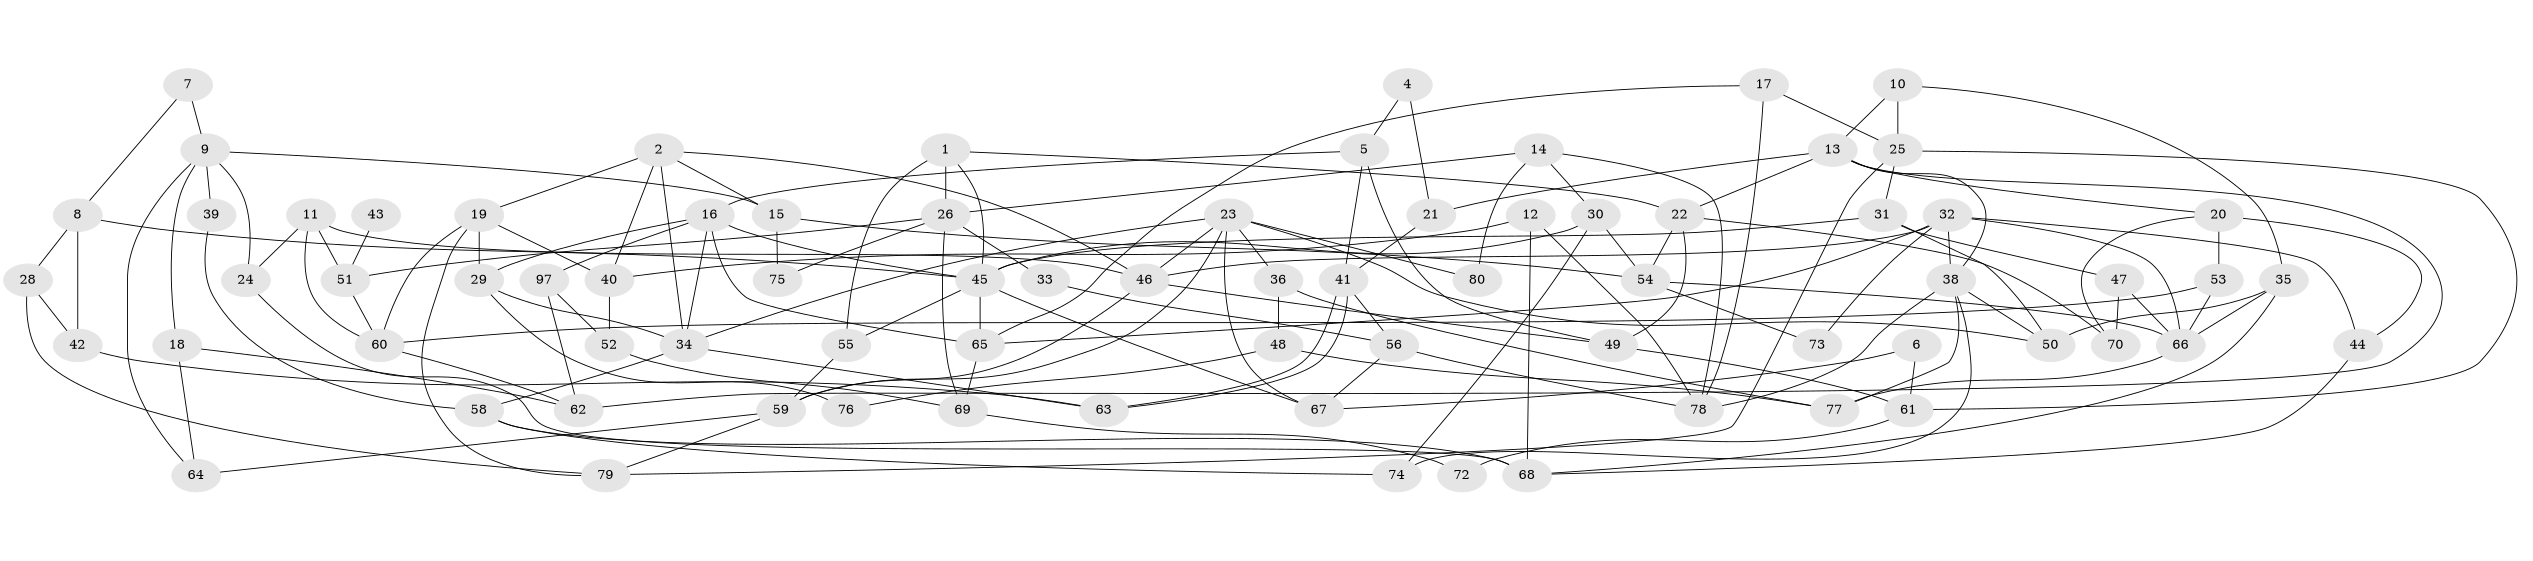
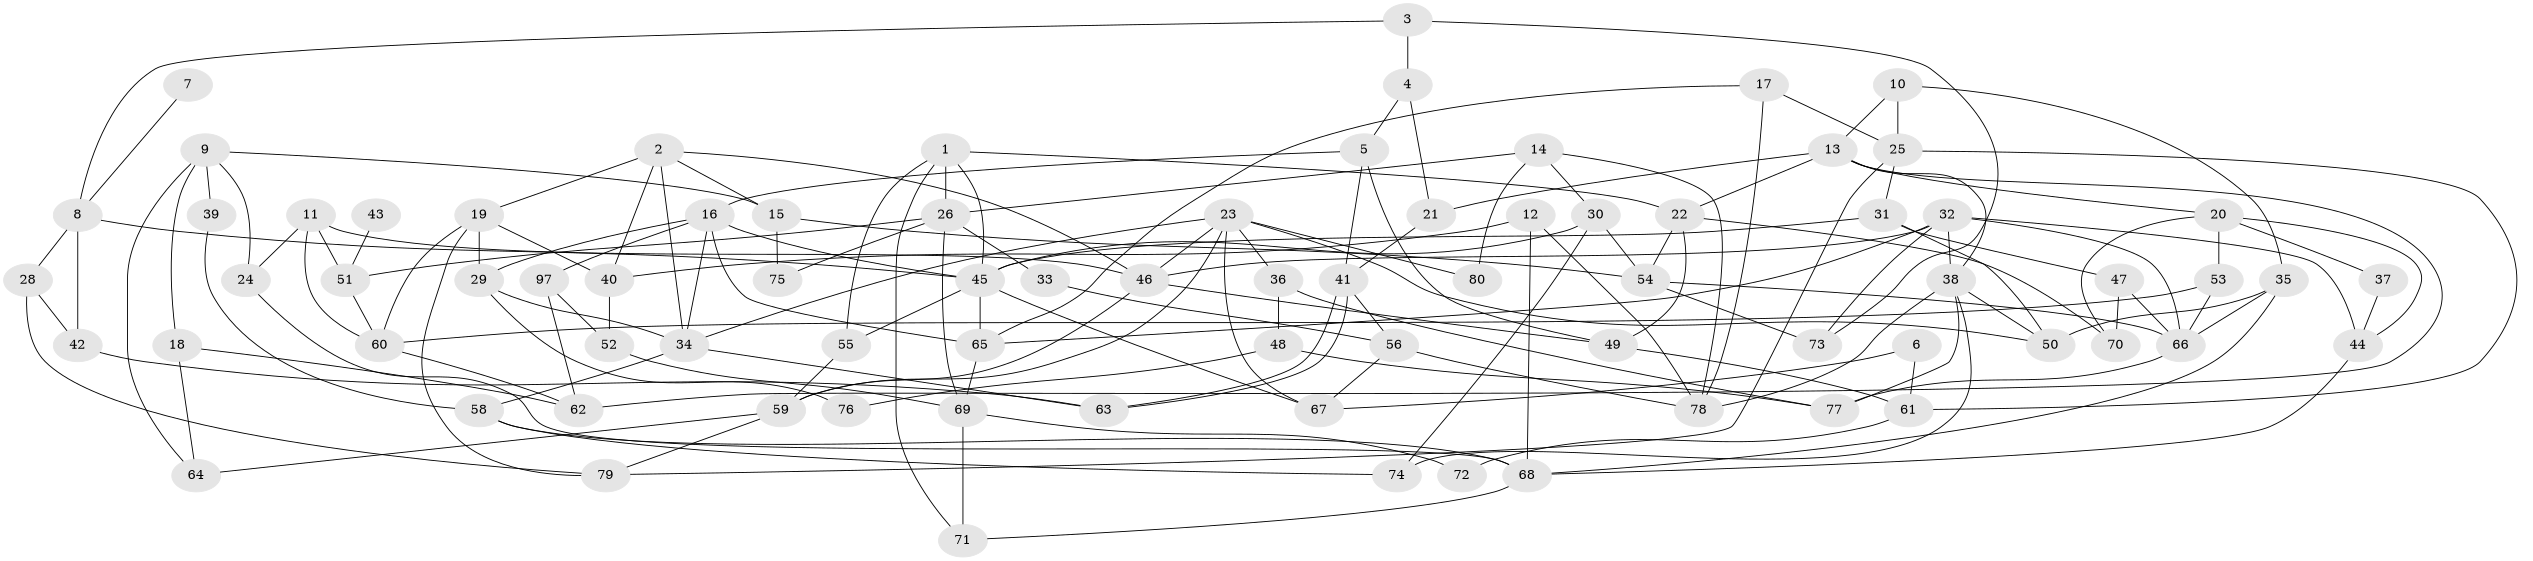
  graph {
    node [color=gray90 style=filled]
    1
    22
    26
    45
    55
+   71
    49
    54
    70
    51
    75
    33
    69
    67
    65
    59
    2
    15
    19
    34
    40
    46
    60
    29
    79
    58
    63
    52
+   3
    4
    8
    73
    5
    21
    28
    42
    16
    41
    n39 [label=97]
    56
    61
    6
    72
    7
    9
    18
    24
    39
    64
    62
    68
    10
    13
    25
    35
    20
    38
    31
    50
    66
    11
    12
    78
+   37
    44
    53
    74
    77
    14
    30
    80
    76
    17
    23
    36
    48
    47
    32
    43
    1 -- 22
    1 -- 26
    1 -- 45
    1 -- 55
+   1 -- 71
    22 -- 49
    22 -- 54
    22 -- 70
    26 -- 51
    26 -- 75
    26 -- 33
    26 -- 69
    45 -- 55
    45 -- 67
    45 -- 65
    55 -- 59
    49 -- 61
    54 -- 73
    54 -- 66
    51 -- 60
    33 -- 56
+   69 -- 71
    69 -- 72
    65 -- 69
    59 -- 79
    59 -- 64
    2 -- 15
    2 -- 19
    2 -- 34
    2 -- 40
    2 -- 46
    15 -- 54
    15 -- 75
    19 -- 40
    19 -- 60
    19 -- 29
    19 -- 79
    34 -- 58
    34 -- 63
    40 -- 52
    46 -- 49
    46 -- 59
    60 -- 62
    29 -- 34
    29 -- 76
    58 -- 68
    58 -- 74
    52 -- 69
+   3 -- 4
+   3 -- 8
+   3 -- 73
    4 -- 5
    4 -- 21
    8 -- 45
    8 -- 28
    8 -- 42
    5 -- 49
    5 -- 16
    5 -- 41
    21 -- 41
    28 -- 79
    28 -- 42
    42 -- 63
    16 -- 45
    16 -- 65
    16 -- 34
    16 -- 29
    16 -- n39
    41 -- 63
    41 -- 63
    41 -- 56
    n39 -- 52
    n39 -- 62
    56 -- 67
    56 -- 78
    61 -- 72
    6 -- 67
    6 -- 61
    7 -- 8
-   7 -- 9
    9 -- 15
    9 -- 18
    9 -- 24
    9 -- 39
    9 -- 64
    18 -- 64
    18 -- 62
    24 -- 68
    39 -- 58
+   68 -- 71
    10 -- 13
    10 -- 25
    10 -- 35
    13 -- 22
    13 -- 21
    13 -- 62
    13 -- 20
    13 -- 38
    25 -- 79
    25 -- 61
    25 -- 31
    35 -- 68
    35 -- 50
    35 -- 66
    20 -- 70
+   20 -- 37
    20 -- 44
    20 -- 53
    38 -- 50
    38 -- 78
    38 -- 74
    38 -- 77
    31 -- 45
    31 -- 50
    31 -- 47
    66 -- 77
    11 -- 51
    11 -- 46
    11 -- 60
    11 -- 24
    12 -- 40
    12 -- 68
    12 -- 78
+   37 -- 44
    44 -- 68
    53 -- 60
    53 -- 66
    14 -- 26
    14 -- 78
    14 -- 30
    14 -- 80
    30 -- 45
    30 -- 54
    30 -- 74
    17 -- 65
    17 -- 25
    17 -- 78
    23 -- 67
    23 -- 59
    23 -- 34
    23 -- 46
    23 -- 50
    23 -- 80
    23 -- 36
    36 -- 77
    36 -- 48
    48 -- 77
    48 -- 76
    47 -- 70
    47 -- 66
    32 -- 65
    32 -- 46
    32 -- 73
    32 -- 38
    32 -- 66
    32 -- 44
    43 -- 51
  }
